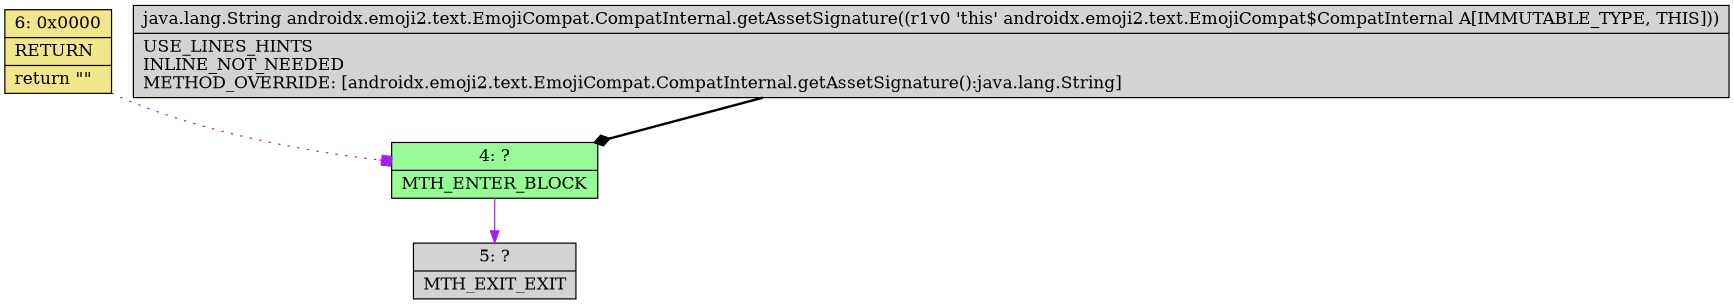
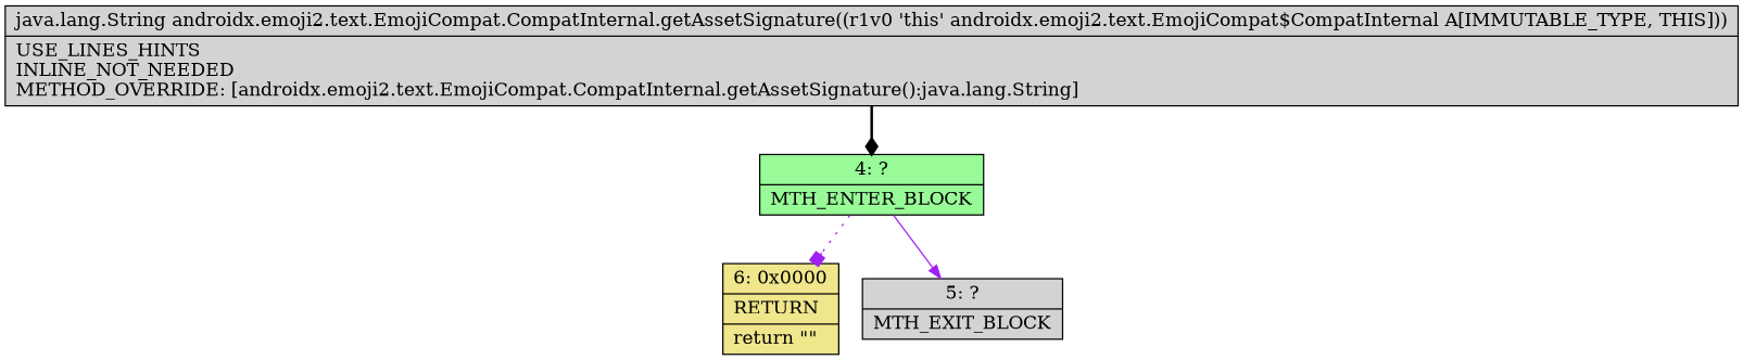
  digraph {
    node [fillcolor=lightgrey shape=record style=filled]
    edge [color=purple]
    n1 [fillcolor=palegreen label="{4\:\ ?|MTH_ENTER_BLOCK\l}"]
    n2 [fillcolor=khaki label="{6\:\ 0x0000|RETURN\l|return \"\"\l}"]
-   n3 [label="{5\:\ ?|MTH_EXIT_EXIT\l}"]
+   n3 [label="{5\:\ ?|MTH_EXIT_BLOCK\l}"]
    n4 [label="{java.lang.String androidx.emoji2.text.EmojiCompat.CompatInternal.getAssetSignature((r1v0 'this' androidx.emoji2.text.EmojiCompat$CompatInternal A[IMMUTABLE_TYPE, THIS]))  | USE_LINES_HINTS\lINLINE_NOT_NEEDED\lMETHOD_OVERRIDE: [androidx.emoji2.text.EmojiCompat.CompatInternal.getAssetSignature():java.lang.String]\l}"]
-   n2 -> n1 [arrowhead=box style=dotted]
+   n1 -> n2 [arrowhead=box style=dotted]
    n1 -> n3 [arrowhead=normal style=solid]
    n4 -> n1 [arrowhead=diamond color=black style=bold]
  }
